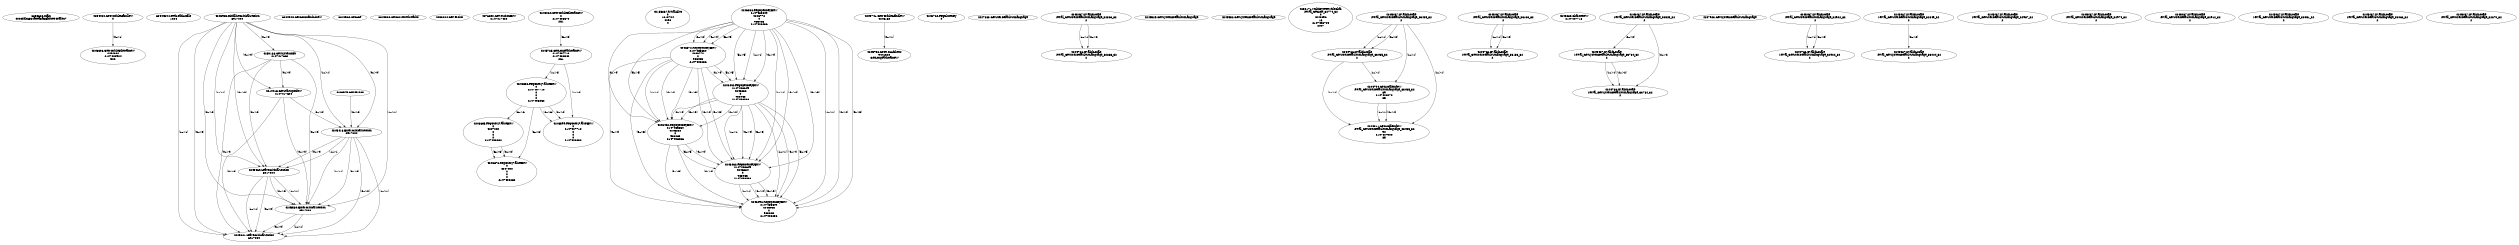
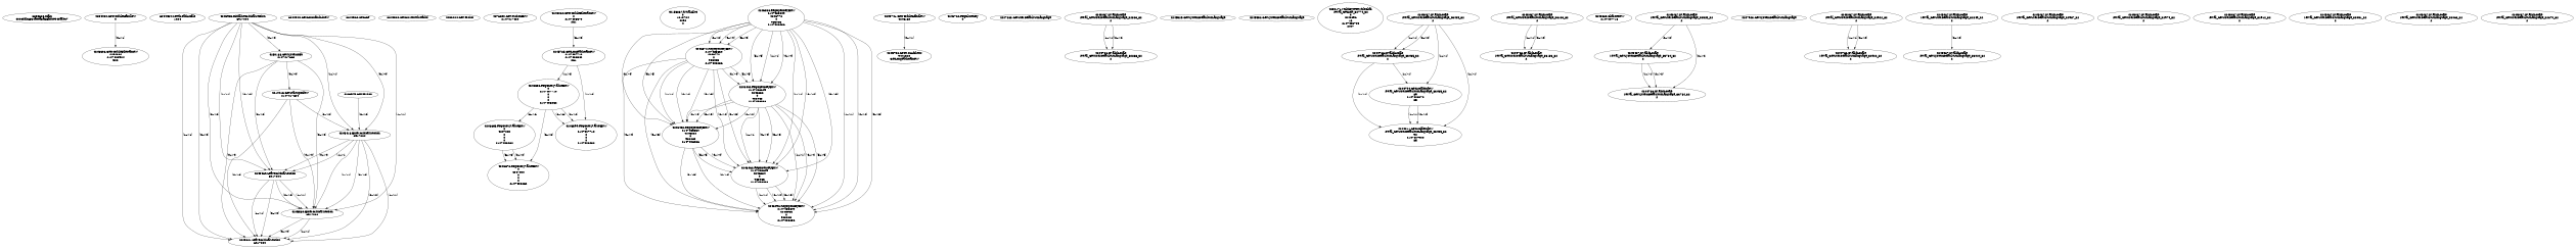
  digraph {
    n1 [label="6850628.main\n000cddb6834a9ea3a36fbf0e940aa9c7"]
    n2 [label="4254480.GetModuleHandleW\n0"]
    n3 [label="4243306.GetModuleFileNameW\n4194304\n2147408904\n522"]
    n4 [label="6844434.SetThreadLocale\n1024"]
    n5 [label="4243965.InitializeCriticalSection\n6917004"]
    n6 [label="4250188.GetSystemInfo\n2147417660"]
    n7 [label="4214413.GetStartupInfoW\n2147417624"]
    n8 [label="4245418.EnterCriticalSection\n6917004"]
    n9 [label="4245469.LeaveCriticalSection\n6917004"]
    n10 [label="4245580.EnterCriticalSection\n6917004"]
    n11 [label="4245621.LeaveCriticalSection\n6917004"]
    n12 [label="4243979.GetVersion\n"]
    n13 [label="6844540.GetCommandLineW\n"]
    n14 [label="6844560.GetACP\n"]
    n15 [label="6844580.GetCurrentThreadId\n"]
    n16 [label="4250204.GetVersion\n"]
    n17 [label="4276690.GetVersionExW\n2147417420"]
    n18 [label="4248064.GetModuleFileNameW\n0\n2147408370\n261"]
    n19 [label="4245785.GetLongPathNameW\n2147407710\n2147406542\n261"]
    n20 [label="4246556.RegQueryValueExW\n0\n2147407710\n0\n0\n0\n2147408232"]
    n21 [label="4246599.RegQueryValueExW\n0\n2147407710\n0\n0\n0\n2147408232"]
    n22 [label="4215383.VirtualAlloc\n0\n1310704\n4096\n4"]
    n23 [label="4246338.RegOpenKeyExW\n2147483649\n4246772\n0\n983065\n2147408236"]
    n24 [label="4246372.RegOpenKeyExW\n2147483650\n4246772\n0\n983065\n2147408236"]
    n25 [label="4246402.RegOpenKeyExW\n2147483649\n4246832\n0\n983065\n2147408236"]
    n26 [label="4246432.RegOpenKeyExW\n2147483650\n4246832\n0\n983065\n2147408236"]
    n27 [label="4246462.RegOpenKeyExW\n2147483649\n4246884\n0\n983065\n2147408236"]
    n28 [label="4246492.RegOpenKeyExW\n2147483649\n4246936\n0\n983065\n2147408236"]
    n29 [label="4245741.GetModuleHandleW\n4246160"]
    n30 [label="4245758.GetProcAddress\n9441320\nGetLongPathNameW"]
    n31 [label="4246635.RegQueryValueExW\n0\n4247000\n0\n0\n0\n2147408232"]
    n32 [label="4246676.RegQueryValueExW\n0\n4247000\n0\n0\n0\n2147408232"]
    n33 [label="4246722.RegCloseKey\n0"]
    n34 [label="4247883.GetUserDefaultUILanguage\n"]
    n35 [label="4245487.IsValidLocale\nretval_GetUserDefaultUILanguage_32863_32\n2"]
    n36 [label="4244766.IsValidLocale\nretval_GetUserDefaultUILanguage_32863_32\n2"]
    n37 [label="4245525.GetSystemDefaultUILanguage\n"]
    n38 [label="4245552.GetSystemDefaultUILanguage\n"]
    n39 [label="4250171.MultiByteToWideChar\nretval_GetACP_32774_32\n0\n4243696\n16\n2147403704\n2047"]
    n40 [label="4245487.IsValidLocale\nretval_GetUserDefaultUILanguage_33435_32\n2"]
    n41 [label="4244766.IsValidLocale\nretval_GetUserDefaultUILanguage_33435_32\n2"]
    n42 [label="4244794.GetLocaleInfoW\nretval_GetUserDefaultUILanguage_33435_32\n89\n2147408070\n85"]
    n43 [label="4244811.GetLocaleInfoW\nretval_GetUserDefaultUILanguage_33435_32\n90\n2147407900\n85"]
    n44 [label="4245487.IsValidLocale\nretval_GetUserDefaultUILanguage_33133_32\n2"]
    n45 [label="4244766.IsValidLocale\nretval_GetUserDefaultUILanguage_33133_32\n2"]
    n46 [label="4245683.CharNextW\n2147407716"]
    n47 [label="4245487.IsValidLocale\nretval_GetUserDefaultUILanguage_33525_32\n2"]
    n48 [label="4245487.IsValidLocale\nretval_GetSystemDefaultUILanguage_33784_32\n2"]
    n49 [label="4244766.IsValidLocale\nretval_GetSystemDefaultUILanguage_33784_32\n2"]
    n50 [label="4247923.GetSystemDefaultUILanguage\n"]
    n51 [label="4245487.IsValidLocale\nretval_GetUserDefaultUILanguage_32922_32\n2"]
    n52 [label="4244766.IsValidLocale\nretval_GetUserDefaultUILanguage_32922_32\n2"]
    n53 [label="4245487.IsValidLocale\nretval_GetUserDefaultUILanguage_32849_32\n2"]
    n54 [label="4245487.IsValidLocale\nretval_GetSystemDefaultUILanguage_33024_32\n2"]
    n55 [label="4245487.IsValidLocale\nretval_GetUserDefaultUILanguage_32987_32\n2"]
    n56 [label="4245487.IsValidLocale\nretval_GetUserDefaultUILanguage_32974_32\n2"]
    n57 [label="4245487.IsValidLocale\nretval_GetUserDefaultUILanguage_32912_32\n2"]
    n58 [label="4245487.IsValidLocale\nretval_GetUserDefaultUILanguage_33051_32\n2"]
    n59 [label="4245487.IsValidLocale\nretval_GetUserDefaultUILanguage_33066_32\n2"]
    n60 [label="4245487.IsValidLocale\nretval_GetUserDefaultUILanguage_32870_32\n2"]
    n2 -> n3 [label="(0-->1)"]
    n5 -> n6 [label="(0-->0)"]
-   n5 -> n7 [label="(0-->0)"]
    n5 -> n8 [label="(1-->1)"]
    n5 -> n8 [label="(0-->0)"]
    n5 -> n9 [label="(1-->1)"]
    n5 -> n9 [label="(0-->0)"]
    n5 -> n10 [label="(1-->1)"]
    n5 -> n10 [label="(0-->0)"]
    n5 -> n11 [label="(1-->1)"]
    n5 -> n11 [label="(0-->0)"]
    n6 -> n7 [label="(0-->0)"]
    n6 -> n9 [label="(0-->0)"]
    n6 -> n10 [label="(0-->0)"]
    n6 -> n11 [label="(0-->0)"]
    n7 -> n8 [label="(0-->0)"]
    n7 -> n10 [label="(0-->0)"]
    n7 -> n11 [label="(0-->0)"]
    n8 -> n9 [label="(1-->1)"]
    n8 -> n9 [label="(0-->0)"]
    n8 -> n10 [label="(1-->1)"]
    n8 -> n10 [label="(0-->0)"]
    n8 -> n11 [label="(1-->1)"]
    n8 -> n11 [label="(0-->0)"]
    n9 -> n10 [label="(1-->1)"]
    n9 -> n10 [label="(0-->0)"]
    n9 -> n11 [label="(1-->1)"]
    n9 -> n11 [label="(0-->0)"]
    n10 -> n11 [label="(1-->1)"]
    n10 -> n11 [label="(0-->0)"]
    n12 -> n8 [label="(0-->0)"]
    n18 -> n19 [label="(3-->3)"]
    n19 -> n20 [label="(1-->2)"]
    n19 -> n21 [label="(1-->2)"]
    n20 -> n21 [label="(2-->2)"]
    n20 -> n21 [label="(6-->6)"]
    n20 -> n31 [label="(6-->6)"]
    n20 -> n32 [label="(6-->6)"]
    n23 -> n24 [label="(2-->2)"]
    n23 -> n24 [label="(4-->4)"]
    n23 -> n24 [label="(5-->5)"]
    n23 -> n25 [label="(1-->1)"]
    n23 -> n25 [label="(4-->4)"]
    n23 -> n25 [label="(5-->5)"]
    n23 -> n26 [label="(4-->4)"]
    n23 -> n26 [label="(5-->5)"]
    n23 -> n27 [label="(1-->1)"]
    n23 -> n27 [label="(4-->4)"]
    n23 -> n27 [label="(5-->5)"]
    n23 -> n28 [label="(1-->1)"]
    n23 -> n28 [label="(4-->4)"]
    n23 -> n28 [label="(5-->5)"]
    n24 -> n25 [label="(4-->4)"]
    n24 -> n25 [label="(5-->5)"]
    n24 -> n26 [label="(1-->1)"]
    n24 -> n26 [label="(4-->4)"]
    n24 -> n26 [label="(5-->5)"]
    n24 -> n27 [label="(4-->4)"]
    n24 -> n27 [label="(5-->5)"]
    n24 -> n28 [label="(4-->4)"]
    n24 -> n28 [label="(5-->5)"]
    n25 -> n26 [label="(2-->2)"]
    n25 -> n26 [label="(4-->4)"]
    n25 -> n26 [label="(5-->5)"]
    n25 -> n27 [label="(1-->1)"]
    n25 -> n27 [label="(4-->4)"]
    n25 -> n27 [label="(5-->5)"]
    n25 -> n28 [label="(1-->1)"]
    n25 -> n28 [label="(4-->4)"]
    n25 -> n28 [label="(5-->5)"]
    n26 -> n27 [label="(4-->4)"]
    n26 -> n27 [label="(5-->5)"]
    n26 -> n28 [label="(4-->4)"]
    n26 -> n28 [label="(5-->5)"]
    n27 -> n28 [label="(1-->1)"]
    n27 -> n28 [label="(4-->4)"]
    n27 -> n28 [label="(5-->5)"]
    n29 -> n30 [label="(0-->1)"]
    n31 -> n32 [label="(2-->2)"]
    n31 -> n32 [label="(6-->6)"]
    n35 -> n36 [label="(1-->1)"]
    n35 -> n36 [label="(2-->2)"]
    n40 -> n41 [label="(1-->1)"]
    n40 -> n41 [label="(2-->2)"]
    n40 -> n42 [label="(1-->1)"]
    n40 -> n43 [label="(1-->1)"]
    n41 -> n42 [label="(1-->1)"]
    n41 -> n43 [label="(1-->1)"]
    n42 -> n43 [label="(1-->1)"]
    n42 -> n43 [label="(4-->4)"]
    n44 -> n45 [label="(1-->1)"]
    n44 -> n45 [label="(2-->2)"]
    n47 -> n48 [label="(2-->2)"]
    n47 -> n49 [label="(2-->2)"]
    n48 -> n49 [label="(1-->1)"]
    n48 -> n49 [label="(2-->2)"]
    n51 -> n52 [label="(1-->1)"]
    n51 -> n52 [label="(2-->2)"]
    n53 -> n54 [label="(2-->2)"]
  }
